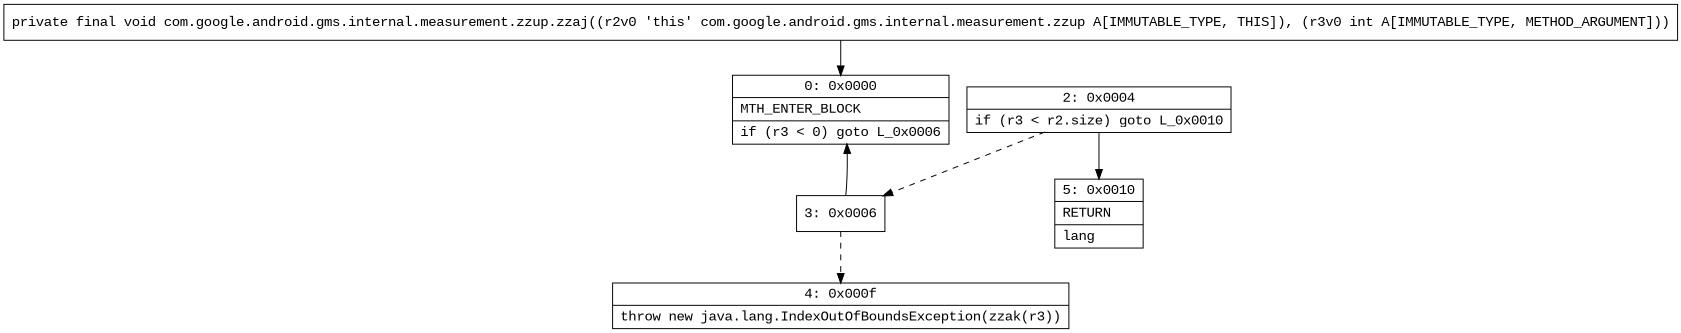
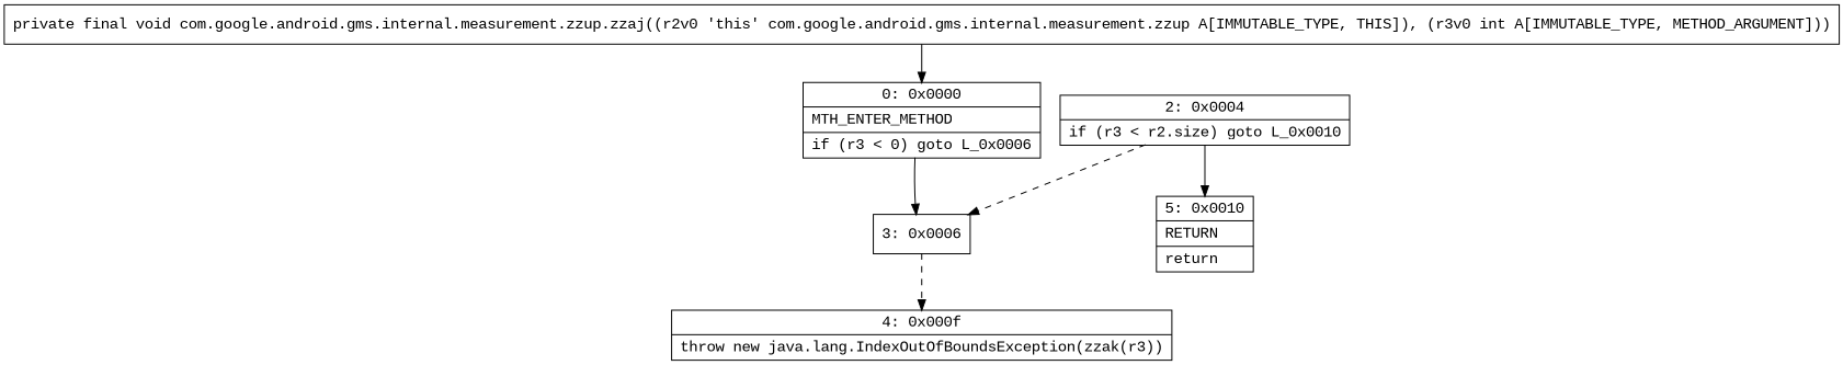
  digraph {
    fontname="Liberation Mono"
    node [fontname="Liberation Mono" shape=record]
    edge [fontname="Liberation Mono"]
-   n1 [label="{0\:\ 0x0000|MTH_ENTER_BLOCK\l|if (r3 \< 0) goto L_0x0006\l}"]
+   n1 [label="{0\:\ 0x0000|MTH_ENTER_METHOD\l|if (r3 \< 0) goto L_0x0006\l}"]
    n2 [label="{3\:\ 0x0006}"]
    n3 [label="{4\:\ 0x000f|throw new java.lang.IndexOutOfBoundsException(zzak(r3))\l}"]
    n4 [label="{2\:\ 0x0004|if (r3 \< r2.size) goto L_0x0010\l}"]
-   n5 [label="{5\:\ 0x0010|RETURN\l|lang\l}"]
+   n5 [label="{5\:\ 0x0010|RETURN\l|return\l}"]
    n6 [label="{private final void com.google.android.gms.internal.measurement.zzup.zzaj((r2v0 'this' com.google.android.gms.internal.measurement.zzup A[IMMUTABLE_TYPE, THIS]), (r3v0 int A[IMMUTABLE_TYPE, METHOD_ARGUMENT])) }"]
-   n2 -> n1
+   n1 -> n2
    n2 -> n3 [style=dashed]
    n4 -> n2 [style=dashed]
    n4 -> n5
    n6 -> n1
  }
